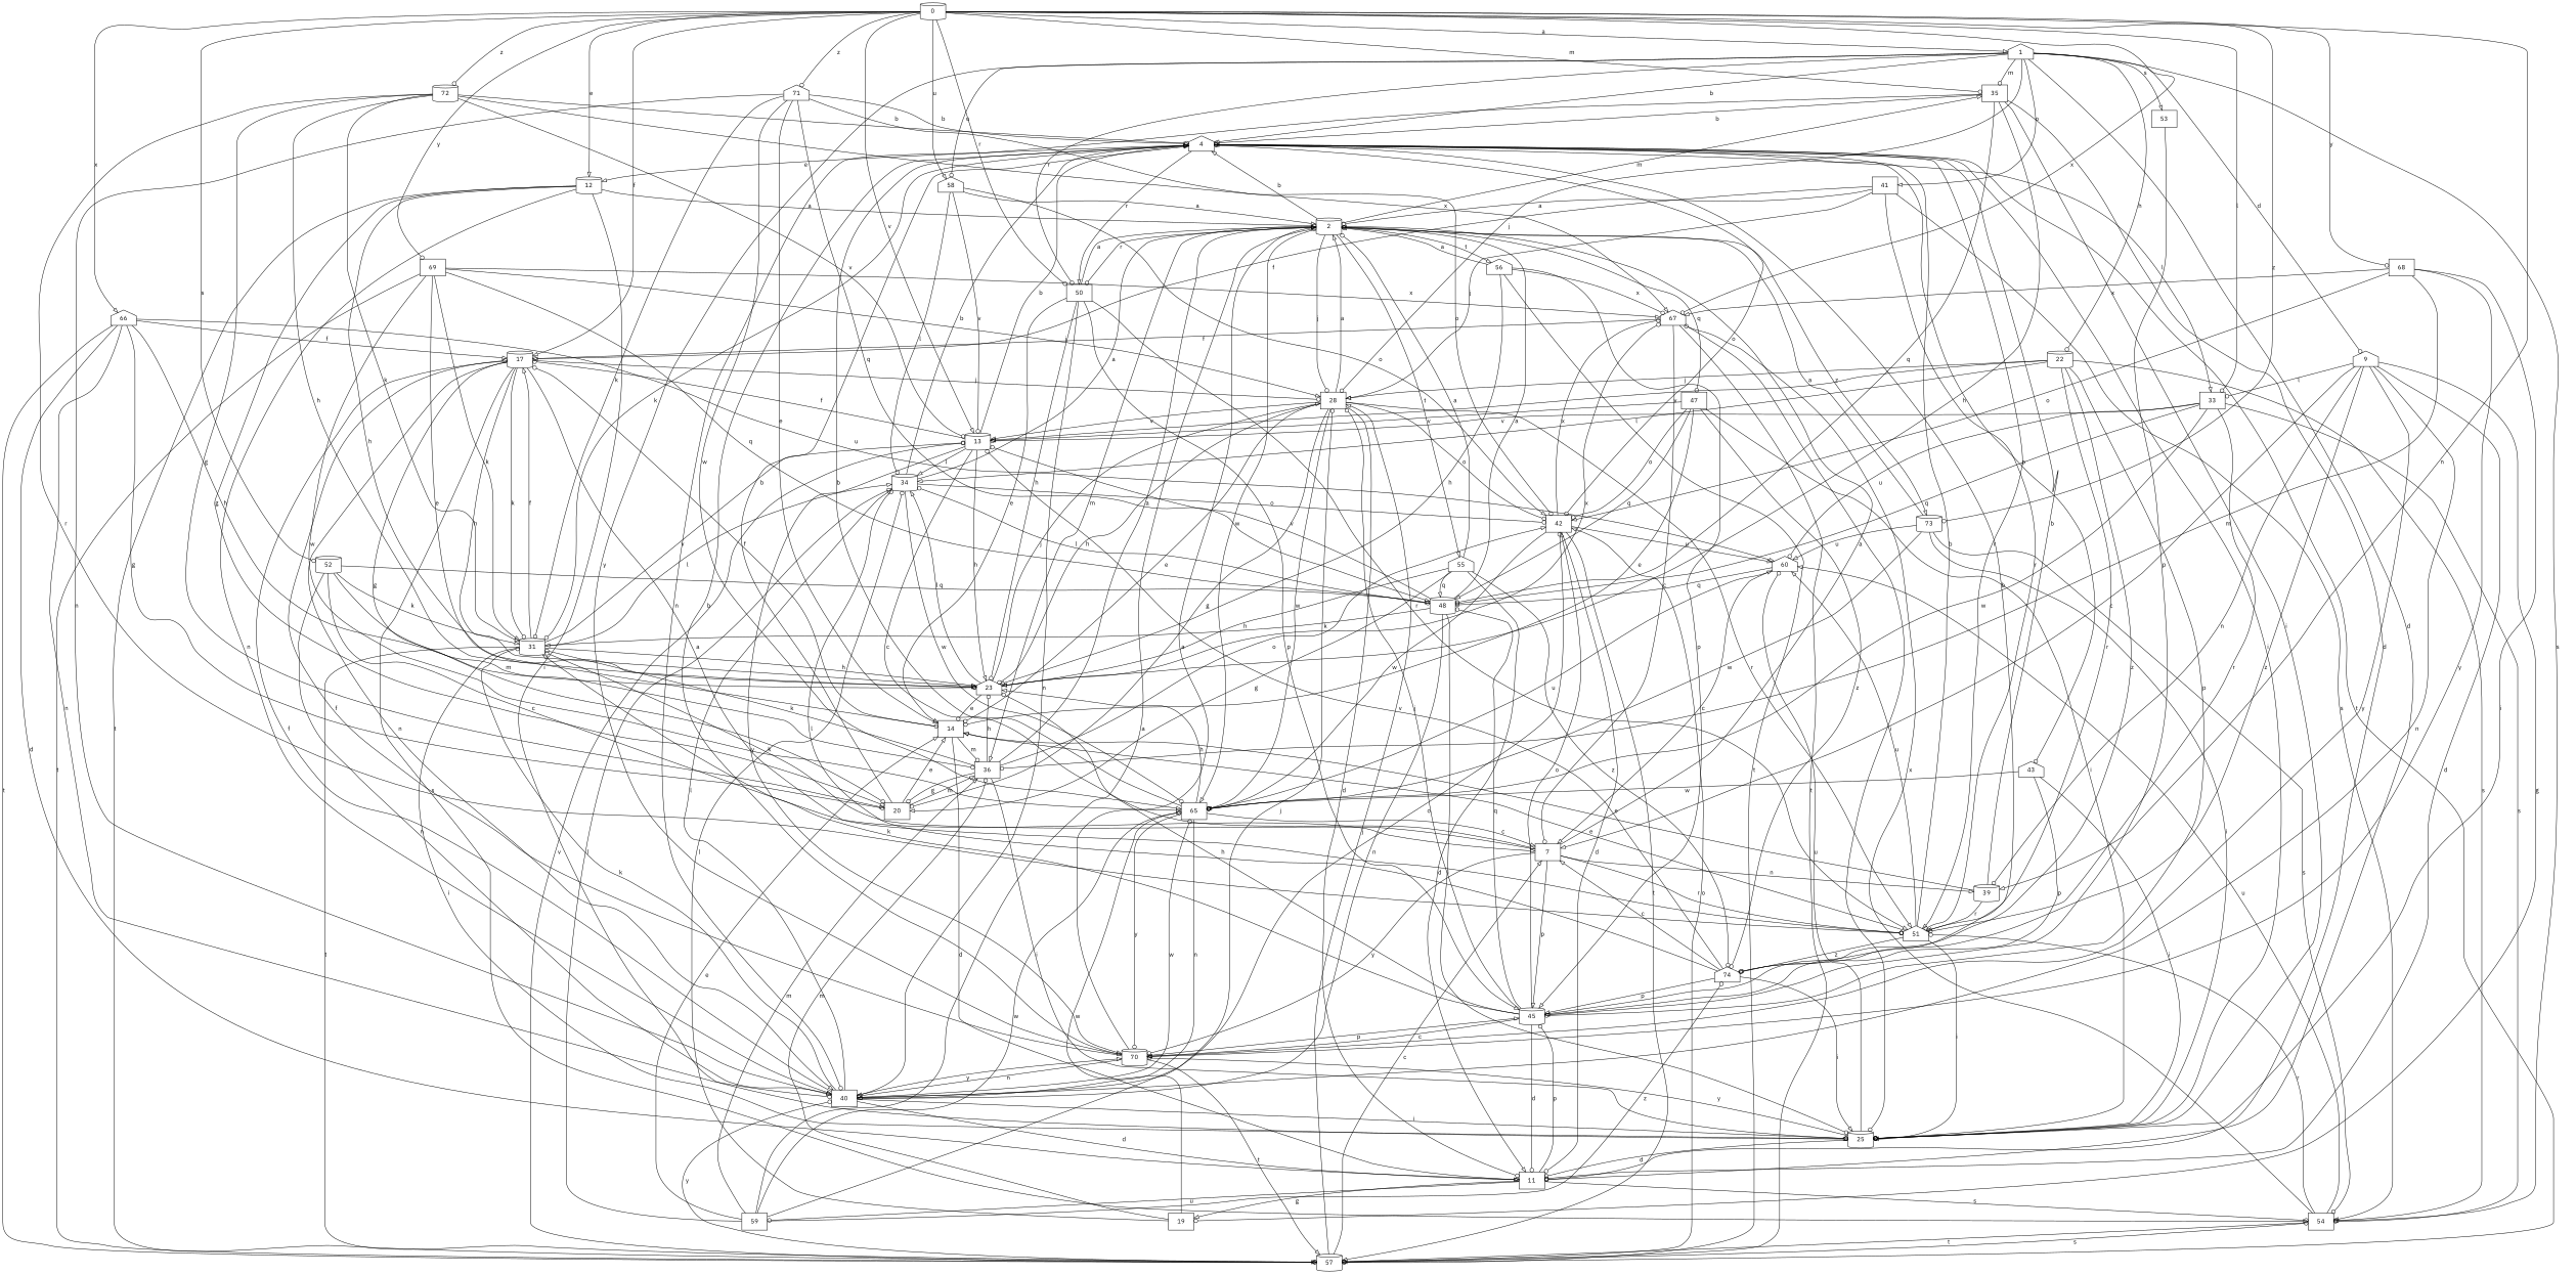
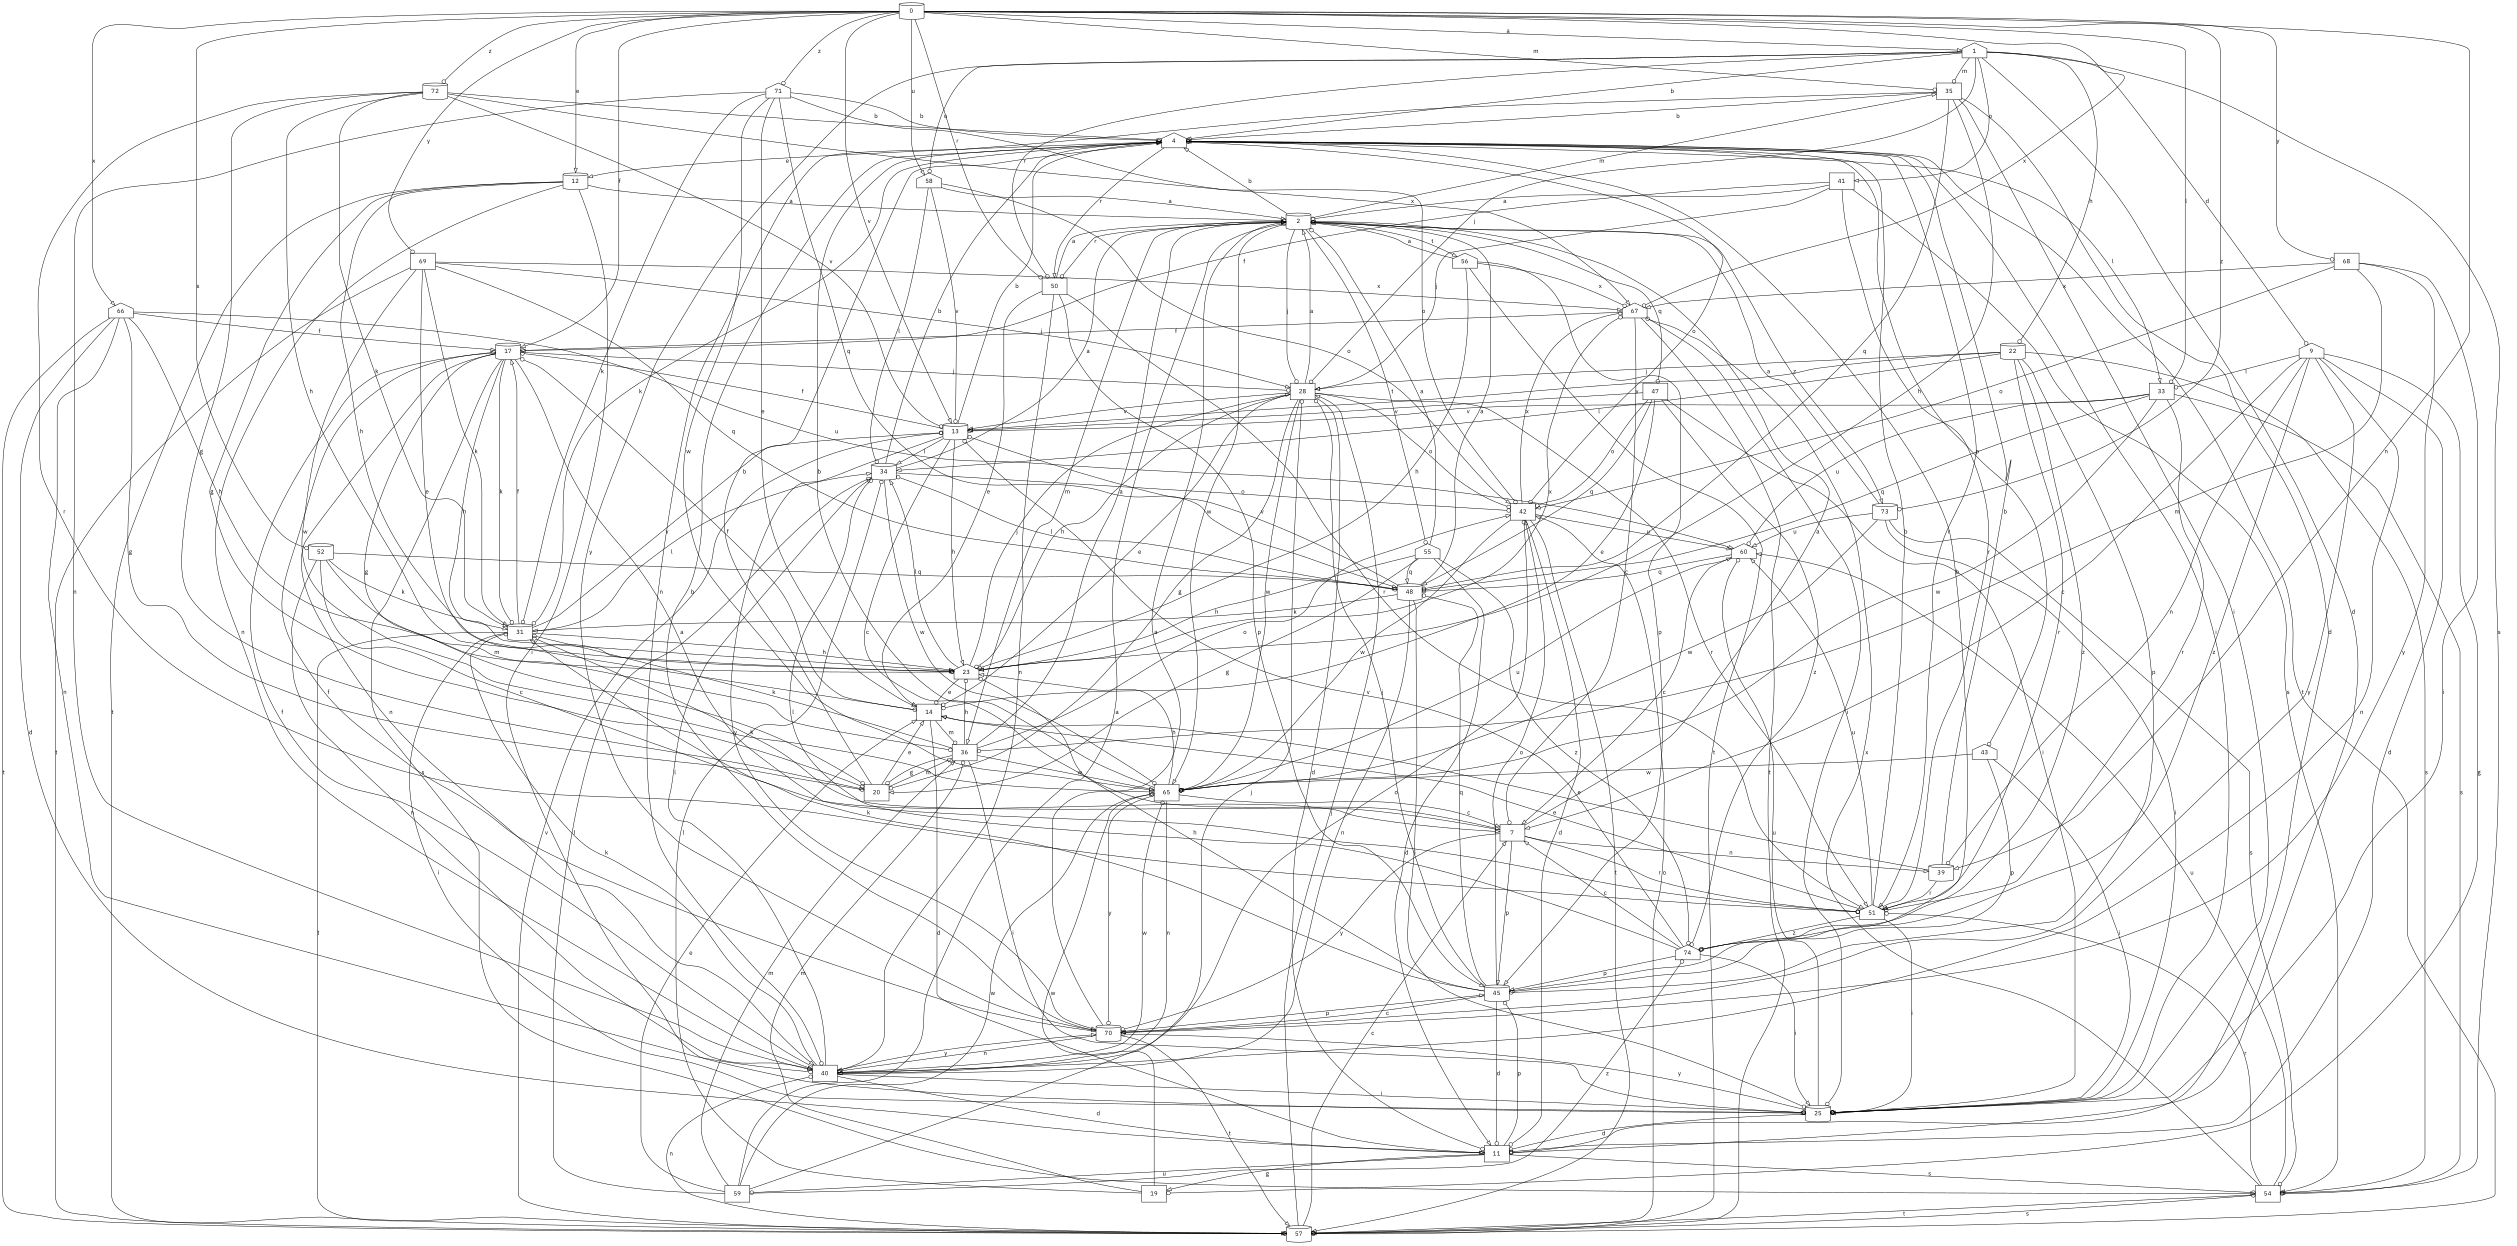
  strict digraph {
    fontname="IBM Plex Sans"
    node [fontname="IBM Plex Sans" shape=box]
    edge [arrowhead=odot fontname="IBM Plex Sans"]
    0 [shape=cylinder]
    1 [shape=house]
    12 [shape=cylinder]
    17 [shape=cylinder]
    33
    35
    39 [shape=cylinder]
    50
    52 [shape=cylinder]
    58 [shape=house]
    n11 [label=13 shape=cylinder]
    66 [shape=house]
    67 [shape=house]
    68
    69
    71 [shape=house]
    72 [shape=cylinder]
    73 [shape=cylinder]
    4 [shape=house]
    9 [shape=house]
    11
    22 [shape=cylinder]
    28
    41
-   53
    54
    70 [shape=cylinder]
    2 [shape=cylinder]
    25 [shape=cylinder]
    57 [shape=cylinder]
    40
    20
    23 [shape=house]
    31 [shape=cylinder]
    51 [shape=house]
    65
    60 [shape=house]
    48 [shape=cylinder]
    14
    45 [shape=cylinder]
    36
    7
    42
    34 [shape=cylinder]
    43 [shape=house]
    19
    74 [shape=house]
    59
    47
    55 [shape=house]
    56 [shape=house]
    0 -> 1 [arrowhead=onormal label=a]
    0 -> 12 [arrowhead=onormal label=e]
    0 -> 17 [arrowhead=onormal label=f]
    0 -> 33 [label=l]
    0 -> 35 [label=m]
    0 -> 39 [arrowhead=onormal label=n]
    0 -> 50 [label=r]
    0 -> 52 [label=s]
    0 -> 58 [arrowhead=onormal label=u]
    0 -> n11 [arrowhead=onormal label=v]
    0 -> 66 [arrowhead=onormal label=x]
    0 -> 67 [label=x]
    0 -> 68 [label=y]
    0 -> 69 [label=y]
    0 -> 71 [label=z]
    0 -> 72 [label=z]
    0 -> 73 [label=z]
    1 -> 35 [label=m]
    1 -> 50 [label=r]
    1 -> 58 [label=u]
    1 -> 4 [arrowhead=onormal label=b]
    1 -> 9 [label=d]
    1 -> 11 [label=d]
    1 -> 22 [label=h]
    1 -> 28 [label=j]
    1 -> 41 [arrowhead=onormal label=o]
-   1 -> 53 [arrowhead=onormal label=s]
    1 -> 54 [arrowhead=onormal label=s]
    1 -> 70 [arrowhead=onormal label=y]
    12 -> 2 [label=a]
    12 -> 25 [arrowhead=onormal label=i]
    12 -> 57 [arrowhead=onormal label=t]
    12 -> 40 [arrowhead=onormal label=n]
    12 -> 20 [label=g]
    12 -> 23 [label=h]
    17 -> 28 [label=j]
    17 -> 54 [arrowhead=onormal label=s]
    17 -> 40 [arrowhead=onormal label=n]
    17 -> 20 [label=g]
    17 -> 23 [arrowhead=onormal label=h]
    17 -> 31 [label=k]
    17 -> 51 [label=a]
    33 -> n11 [label=v]
    33 -> 54 [label=s]
    33 -> 51 [label=r]
    33 -> 65 [label=w]
    33 -> 60 [label=u]
    33 -> 48 [label=q]
    35 -> 4 [label=b]
    35 -> 11 [label=d]
    35 -> 25 [label=i]
    35 -> 40 [label=n]
    35 -> 23 [arrowhead=onormal label=h]
    35 -> 48 [label=q]
    39 -> 4 [label=b]
    39 -> 51 [arrowhead=onormal label=r]
    39 -> 14 [arrowhead=onormal label=e]
    50 -> 2 [arrowhead=onormal label=a]
    50 -> 40 [arrowhead=onormal label=n]
-   50 -> 23 [label=h]
    50 -> 51 [arrowhead=onormal label=r]
    50 -> 14 [arrowhead=onormal label=e]
    50 -> 45 [arrowhead=onormal label=p]
    52 -> 40 [arrowhead=onormal label=n]
    52 -> 31 [arrowhead=onormal label=k]
    52 -> 48 [arrowhead=onormal label=q]
    52 -> 36 [label=m]
    52 -> 7 [arrowhead=onormal label=c]
    58 -> n11 [label=v]
    58 -> 2 [arrowhead=onormal label=a]
    58 -> 42 [arrowhead=onormal label=o]
    58 -> 34 [label=l]
    n11 -> 17 [label=f]
    n11 -> 4 [arrowhead=onormal label=b]
    n11 -> 70 [arrowhead=onormal label=y]
    n11 -> 23 [arrowhead=onormal label=h]
    n11 -> 7 [arrowhead=onormal label=c]
    n11 -> 34 [arrowhead=onormal label=l]
    66 -> 17 [arrowhead=onormal label=f]
    66 -> 11 [arrowhead=onormal label=d]
    66 -> 57 [label=t]
    66 -> 40 [label=n]
    66 -> 20 [label=g]
    66 -> 23 [label=h]
    66 -> 60 [arrowhead=onormal label=u]
    67 -> 17 [label=f]
    67 -> 25 [label=i]
    67 -> 57 [label=t]
    67 -> 7 [label=c]
    68 -> 67 [arrowhead=onormal label=x]
    68 -> 70 [arrowhead=onormal label=y]
    68 -> 25 [arrowhead=onormal label=i]
    68 -> 36 [label=m]
    68 -> 42 [arrowhead=onormal label=o]
    69 -> 67 [arrowhead=onormal label=x]
    69 -> 28 [arrowhead=onormal label=j]
    69 -> 57 [arrowhead=onormal label=t]
    69 -> 31 [arrowhead=onormal label=k]
    69 -> 65 [arrowhead=onormal label=w]
    69 -> 48 [label=q]
    69 -> 14 [label=e]
    71 -> 4 [arrowhead=onormal label=b]
    71 -> 40 [arrowhead=onormal label=n]
    71 -> 31 [label=k]
    71 -> 65 [arrowhead=onormal label=w]
    71 -> 48 [arrowhead=onormal label=q]
    71 -> 14 [arrowhead=onormal label=e]
    71 -> 42 [label=o]
    72 -> n11 [label=v]
    72 -> 67 [arrowhead=onormal label=x]
    72 -> 4 [label=b]
    72 -> 20 [arrowhead=onormal label=g]
    72 -> 23 [arrowhead=onormal label=h]
    72 -> 31 [arrowhead=onormal label=k]
    72 -> 51 [label=r]
    73 -> 54 [label=s]
    73 -> 2 [label=a]
    73 -> 25 [label=i]
    73 -> 65 [label=w]
    73 -> 60 [arrowhead=onormal label=u]
    4 -> 12 [arrowhead=onormal label=e]
    4 -> 33 [arrowhead=onormal label=l]
    4 -> 50 [arrowhead=onormal label=r]
    4 -> 25 [label=i]
    4 -> 57 [arrowhead=onormal label=t]
    4 -> 31 [label=k]
    4 -> 51 [arrowhead=onormal label=r]
    4 -> 42 [label=o]
    4 -> 43 [label=p]
    9 -> 33 [label=l]
    9 -> 39 [label=n]
    9 -> 11 [label=d]
    9 -> 70 [arrowhead=onormal label=y]
    9 -> 40 [label=n]
    9 -> 7 [arrowhead=onormal label=c]
    9 -> 19 [label=g]
    9 -> 74 [arrowhead=onormal label=z]
    11 -> 54 [label=s]
    11 -> 45 [label=p]
    11 -> 19 [arrowhead=onormal label=g]
    11 -> 59 [label=u]
    22 -> n11 [arrowhead=onormal label=v]
    22 -> 28 [arrowhead=onormal label=j]
    22 -> 54 [label=s]
-   22 -> 51 [label=r]
+   22 -> 51 [arrowhead=onormal label=r]
    22 -> 45 [label=p]
    22 -> 34 [arrowhead=onormal label=l]
    22 -> 74 [label=z]
    28 -> n11 [arrowhead=onormal label=v]
    28 -> 11 [label=d]
    28 -> 2 [arrowhead=onormal label=a]
    28 -> 20 [label=g]
    28 -> 23 [label=h]
    28 -> 51 [arrowhead=onormal label=r]
    28 -> 65 [label=w]
    28 -> 14 [label=e]
    28 -> 42 [label=o]
    41 -> 17 [arrowhead=onormal label=f]
    41 -> 28 [arrowhead=onormal label=j]
    41 -> 54 [arrowhead=onormal label=s]
    41 -> 2 [label=a]
    41 -> 51 [label=r]
-   53 -> 45 [arrowhead=onormal label=p]
    54 -> 67 [label=x]
    54 -> 57 [label=t]
    54 -> 51 [label=r]
    54 -> 60 [arrowhead=onormal label=u]
    70 -> 17 [label=f]
    70 -> 4 [arrowhead=onormal label=b]
    70 -> 2 [arrowhead=onormal label=a]
    70 -> 57 [arrowhead=onormal label=t]
    70 -> 40 [label=n]
    70 -> 45 [arrowhead=onormal label=p]
    2 -> 35 [arrowhead=onormal label=m]
    2 -> 50 [label=r]
    2 -> 73 [arrowhead=onormal label=z]
    2 -> 4 [arrowhead=onormal label=b]
    2 -> 28 [label=j]
    2 -> 65 [arrowhead=onormal label=w]
    2 -> 36 [arrowhead=onormal label=m]
    2 -> 47 [label=q]
-   2 -> 55 [arrowhead=onormal label=t]
+   2 -> 55 [label=t]
    2 -> 56 [arrowhead=onormal label=t]
    25 -> 11 [label=d]
    25 -> 70 [label=y]
    25 -> 60 [label=u]
    57 -> n11 [label=v]
    57 -> 28 [arrowhead=onormal label=j]
    57 -> 54 [label=s]
-   57 -> 40 [label=y]
+   57 -> 40 [label=n]
    57 -> 7 [arrowhead=onormal label=c]
    57 -> 42 [arrowhead=onormal label=o]
    40 -> 17 [arrowhead=onormal label=f]
    40 -> 11 [label=d]
    40 -> 70 [arrowhead=onormal label=y]
    40 -> 25 [label=i]
    40 -> 31 [label=k]
    40 -> 65 [label=w]
    40 -> 42 [label=o]
    40 -> 34 [arrowhead=onormal label=l]
    20 -> 4 [arrowhead=onormal label=b]
    20 -> 14 [arrowhead=onormal label=e]
    20 -> 36 [arrowhead=onormal label=m]
    23 -> 67 [label=x]
    23 -> 28 [arrowhead=onormal label=j]
    23 -> 14 [label=e]
    23 -> 34 [arrowhead=onormal label=l]
    31 -> 17 [arrowhead=onormal label=f]
    31 -> n11 [label=v]
    31 -> 25 [label=i]
    31 -> 57 [label=t]
    31 -> 23 [arrowhead=onormal label=h]
    31 -> 34 [arrowhead=onormal label=l]
    51 -> 4 [arrowhead=onormal label=b]
    51 -> 25 [arrowhead=onormal label=i]
    51 -> 60 [arrowhead=onormal label=u]
    51 -> 14 [arrowhead=onormal label=e]
    51 -> 74 [label=z]
    65 -> 4 [arrowhead=onormal label=b]
    65 -> 70 [label=y]
    65 -> 40 [arrowhead=onormal label=n]
    65 -> 23 [arrowhead=onormal label=h]
    65 -> 60 [arrowhead=onormal label=u]
    65 -> 7 [arrowhead=onormal label=c]
    60 -> 48 [label=q]
    60 -> 7 [arrowhead=onormal label=c]
    48 -> n11 [label=v]
    48 -> 2 [label=a]
    48 -> 25 [label=i]
    48 -> 40 [arrowhead=onormal label=n]
    48 -> 31 [arrowhead=onormal label=k]
    48 -> 34 [label=l]
    14 -> 17 [label=f]
    14 -> 11 [arrowhead=onormal label=d]
    14 -> 36 [label=m]
    45 -> 4 [label=b]
    45 -> 11 [label=d]
    45 -> 28 [label=j]
    45 -> 70 [label=c]
    45 -> 23 [label=h]
    45 -> 31 [arrowhead=onormal label=k]
    45 -> 48 [label=q]
    45 -> 42 [arrowhead=onormal label=o]
    36 -> 2 [arrowhead=onormal label=a]
    36 -> 25 [label=i]
    36 -> 20 [label=g]
    36 -> 23 [label=h]
    36 -> 31 [label=k]
+   36 -> 65 [arrowhead=onormal label=w]
    36 -> 42 [arrowhead=onormal label=o]
    7 -> 39 [arrowhead=onormal label=n]
    7 -> 70 [label=y]
    7 -> 2 [arrowhead=onormal label=a]
    7 -> 31 [label=k]
    7 -> 51 [label=r]
    7 -> 45 [arrowhead=onormal label=p]
    42 -> 67 [label=x]
    42 -> 11 [label=d]
    42 -> 57 [arrowhead=onormal label=t]
    42 -> 65 [label=w]
    42 -> 60 [arrowhead=onormal label=u]
    34 -> 4 [arrowhead=onormal label=b]
    34 -> 2 [arrowhead=onormal label=a]
    34 -> 65 [label=w]
    34 -> 42 [label=o]
    43 -> 25 [label=i]
    43 -> 65 [arrowhead=onormal label=w]
    43 -> 45 [arrowhead=onormal label=p]
    19 -> 65 [label=w]
    19 -> 36 [label=m]
    19 -> 34 [label=l]
    74 -> n11 [label=v]
    74 -> 25 [arrowhead=onormal label=i]
    74 -> 45 [arrowhead=onormal label=p]
    74 -> 7 [arrowhead=onormal label=c]
    74 -> 34 [label=l]
    59 -> 28 [label=j]
    59 -> 2 [label=a]
    59 -> 65 [arrowhead=onormal label=w]
    59 -> 14 [arrowhead=onormal label=e]
    59 -> 36 [arrowhead=onormal label=m]
    59 -> 34 [arrowhead=onormal label=l]
    59 -> 74 [label=z]
    47 -> n11 [arrowhead=onormal label=v]
    47 -> 25 [label=i]
    47 -> 48 [arrowhead=onormal label=q]
    47 -> 14 [label=e]
    47 -> 42 [label=o]
    47 -> 74 [label=z]
    55 -> 11 [arrowhead=onormal label=d]
    55 -> 2 [label=a]
    55 -> 20 [arrowhead=onormal label=g]
    55 -> 23 [arrowhead=onormal label=h]
    55 -> 48 [arrowhead=onormal label=q]
    55 -> 74 [label=z]
    56 -> 67 [label=x]
    56 -> 2 [arrowhead=onormal label=a]
    56 -> 57 [label=t]
    56 -> 23 [arrowhead=onormal label=h]
    56 -> 45 [arrowhead=onormal label=p]
  }
